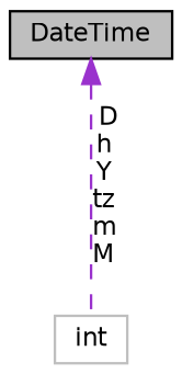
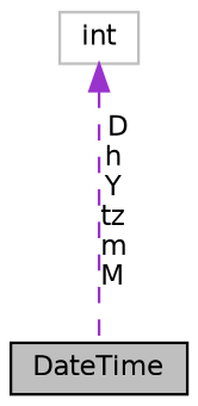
  digraph {
    node [fontname=Helvetica fontsize=10 shape=record style=filled]
    n1 [color=black fillcolor=grey75 fontcolor=black height=0.2 label=DateTime width=0.4]
    n2 [color=grey75 fillcolor=white height=0.2 label=int width=0.4]
-   n1 -> n2 [color=darkorchid3 dir=back fontname=Helvetica fontsize=10 label=" D\nh\nY\ntz\nm\nM" labelfontname=Helvetica labelfontsize=10 style=dashed]
+   n2 -> n1 [color=darkorchid3 dir=back fontname=Helvetica fontsize=10 label=" D\nh\nY\ntz\nm\nM" labelfontname=Helvetica labelfontsize=10 style=dashed]
  }
